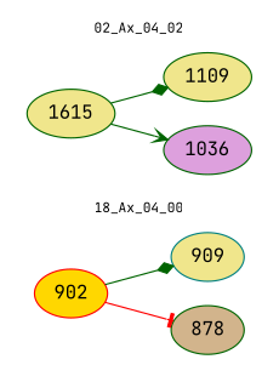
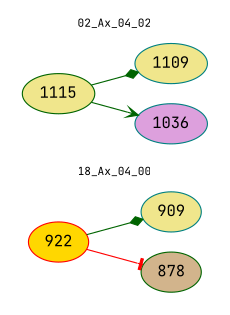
  digraph {
    fontname="JetBrains Mono"
    rankdir=LR
    node [color=darkgreen fillcolor=khaki fontname="JetBrains Mono" style=filled]
    edge [arrowhead=diamond color=darkgreen fontname="JetBrains Mono"]
-   n1 [color=red fillcolor=gold label=902]
+   n1 [color=red fillcolor=gold label=922]
    n2 [fillcolor=tan label=878]
    n3 [color=teal label=909]
-   n4 [label=1615]
-   n5 [fillcolor=plum label=1036]
-   n6 [label=1109]
+   n4 [label=1115]
+   n5 [color=teal fillcolor=plum label=1036]
+   n6 [color=teal label=1109]
    subgraph cluster_1 {
      color=white
      fontsize=10
      label="18_Ax_04_00"
      n1
      n2
      n3
    }
    subgraph cluster_2 {
      color=white
      fontsize=10
      label="02_Ax_04_02"
      n4
      n5
      n6
    }
    n1 -> n2 [arrowhead=tee color=red]
    n1 -> n3
    n4 -> n5 [arrowhead=vee]
    n4 -> n6
  }
